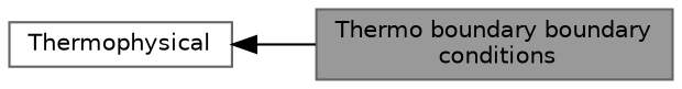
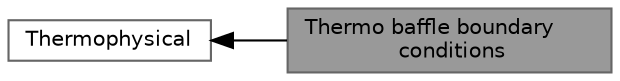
  digraph {
    rankdir=LR
    node [fontname=Helvetica fontsize=10 shape=box style=filled]
-   n1 [color=gray40 fillcolor=grey60 fontcolor=black height=0.2 label="Thermo boundary boundary\l conditions" width=0.4]
+   n1 [color=gray40 fillcolor=grey60 fontcolor=black height=0.2 label="Thermo baffle boundary\l conditions" width=0.4]
    n2 [color=grey40 fillcolor=white height=0.2 label=Thermophysical width=0.4]
    n2 -> n1 [dir=back fontname=Helvetica fontsize=10 labelfontname=Helvetica labelfontsize=10 shape=plaintext style=solid]
  }
